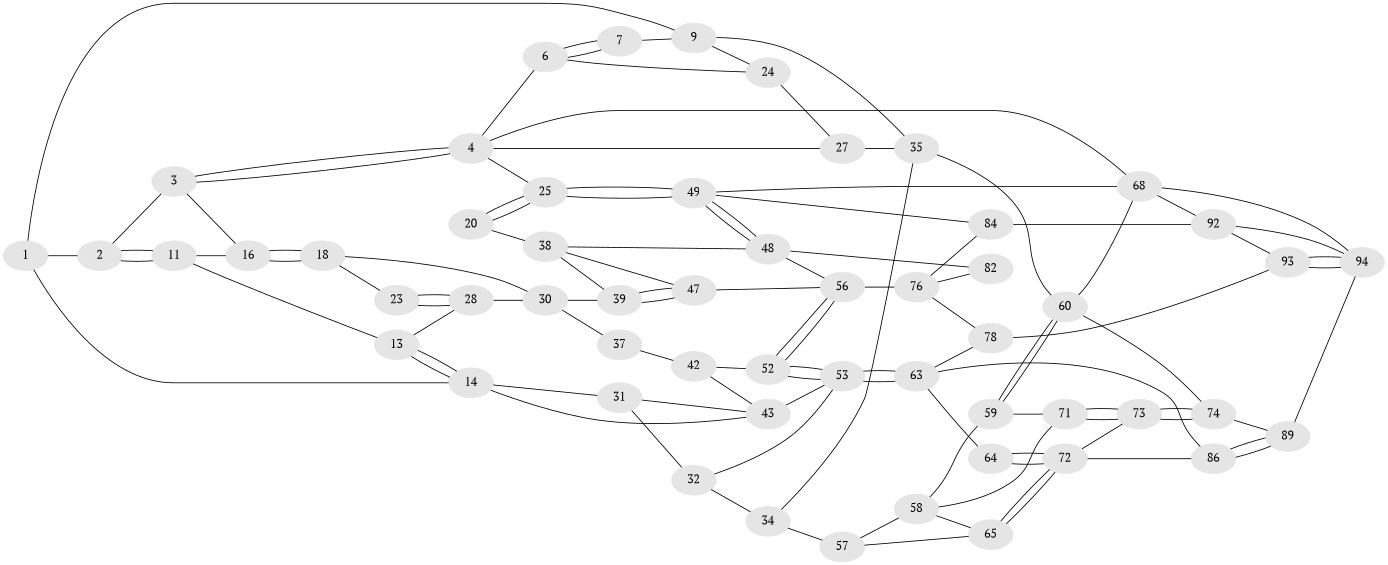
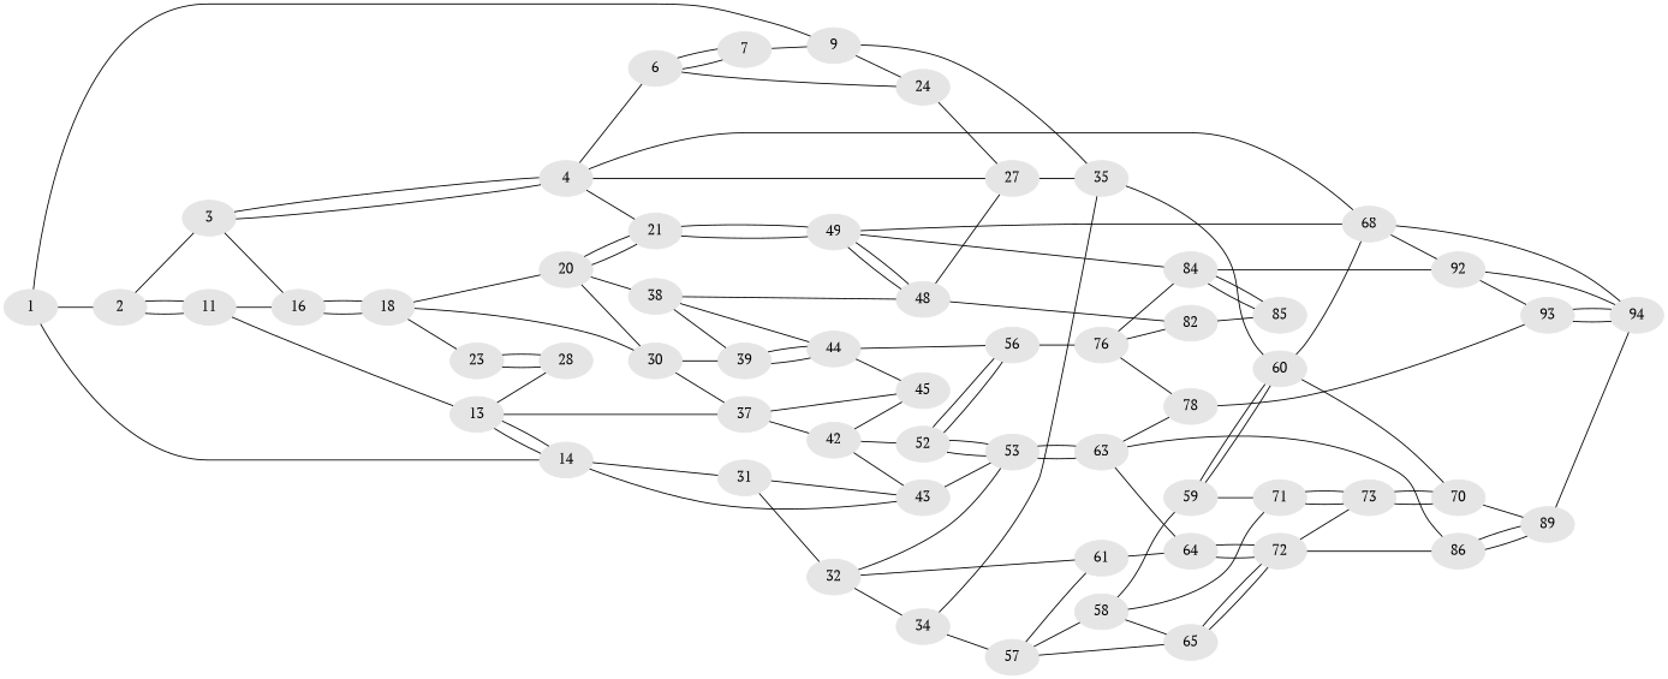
  graph {
    fontname="PT Serif"
    rankdir=LR
    node [color=gray90 fontname="PT Serif" style=filled]
    edge [fontname="PT Serif"]
    1 [super="+8"]
    2
    9 [super="+25"]
    14 [super="+15"]
    3
    11 [super="+12"]
    24 [super="+26"]
    35 [super="+40"]
    31
    43 [super="+55"]
    4 [super="+5"]
    16 [super="+17"]
    13 [super="+29"]
    6
-   21 [label=25]
+   21
    27
    68 [super="+69"]
    18 [super="+19"]
    7 [super="+10"]
    n20 [label=49 super="+70"]
    92 [super="+95"]
    94 [super="+96"]
    60 [super="+67"]
    28
    37 [super="+41"]
    30 [super="+36"]
    42 [super="+46"]
+   45
    32 [super="+33"]
    53 [super="+54"]
    20
    23
    38 [super="+50"]
    39
-   44 [super="+51" label=47]
+   44 [super="+51"]
    48 [super="+49"]
    84 [super="+87"]
    34
+   61
    57 [super="+62"]
    63 [super="+79"]
    64
    58 [super="+66"]
    65
-   74 [super="+91"]
+   74 [super="+91" label=70]
    52
    56 [super="+75"]
    82 [super="+83"]
    76 [super="+77"]
+   85
    78 [super="+88"]
    86
    59
    71
    72 [super="+80"]
    73 [super="+81"]
    89 [super="+90"]
    93
    1 -- 2
    1 -- 9
    1 -- 14
    2 -- 3
    2 -- 11
    2 -- 11
    9 -- 24
    9 -- 35
    14 -- 31
    14 -- 43
    3 -- 4
    3 -- 4
    3 -- 16
    11 -- 16
    11 -- 13
    24 -- 27
    35 -- 60
    31 -- 43
    31 -- 32
    43 -- 53
    4 -- 6
    4 -- 21
    4 -- 27
    4 -- 68 [weight=2]
    16 -- 18
    16 -- 18
    13 -- 14
    13 -- 14
    13 -- 28
+   13 -- 37
    6 -- 24
    6 -- 7
    6 -- 7
    21 -- n20
    21 -- n20
    27 -- 35
    68 -- 92
    68 -- 94
    18 -- 30
+   18 -- 20
    18 -- 23
    7 -- 9
    n20 -- 68
    n20 -- 48
    n20 -- 48
    n20 -- 84
    92 -- 94
    92 -- 93
    60 -- 68
    60 -- 74
-   28 -- 30
+   20 -- 30
    37 -- 42
+   37 -- 45
    30 -- 37
    30 -- 39
    42 -- 43
+   42 -- 45
    42 -- 52
    32 -- 53
    32 -- 34
+   32 -- 61
    53 -- 63
    53 -- 63
    20 -- 21
    20 -- 21
    20 -- 38
    23 -- 28
    23 -- 28
    38 -- 39
    38 -- 44
    38 -- 48
    39 -- 44
    39 -- 44
+   44 -- 45
    44 -- 56
-   48 -- 56
+   48 -- 27
    48 -- 82
    84 -- 92
+   84 -- 85
+   84 -- 85
    34 -- 35
    34 -- 57
+   61 -- 64
+   57 -- 61
    57 -- 58
    57 -- 65
    63 -- 64
    63 -- 78
    63 -- 86
    64 -- 72
    64 -- 72
    58 -- 65
    58 -- 59
    58 -- 71
    65 -- 72
    65 -- 72
    74 -- 89
    52 -- 53
    52 -- 53
    52 -- 56
    52 -- 56
    56 -- 76
+   82 -- 85 [weight=2]
    76 -- 84
    76 -- 82
    76 -- 78
    78 -- 93
    86 -- 89
    86 -- 89
    59 -- 60
    59 -- 60
    59 -- 71
    71 -- 73
    71 -- 73
    72 -- 86
    72 -- 73
    73 -- 74 [weight=2]
    73 -- 74
    89 -- 94
    93 -- 94
    93 -- 94
  }
